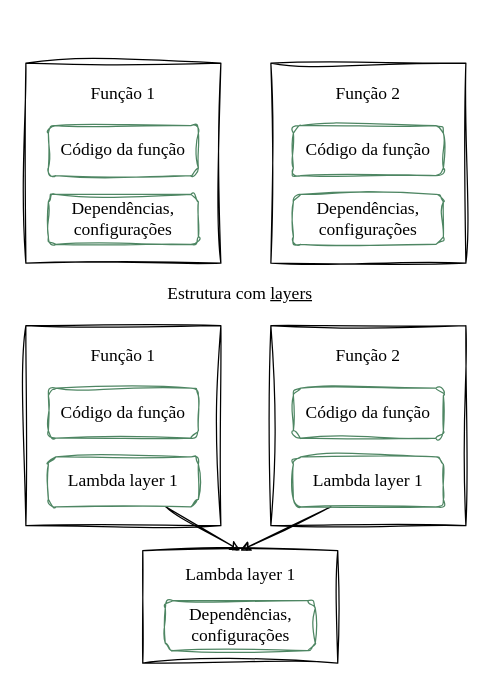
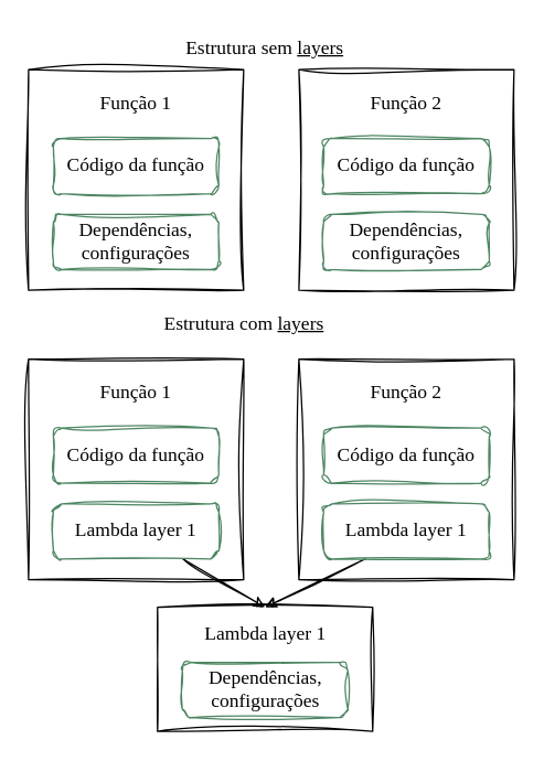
  <mxCell id="0" />
  <mxCell id="1" parent="0" />
  <mxCell id="2" value="" style="rounded=0;whiteSpace=wrap;html=1;sketch=1;hachureGap=4;jiggle=2;curveFitting=1;fontFamily=Architects Daughter;fontSource=https%3A%2F%2Ffonts.googleapis.com%2Fcss%3Ffamily%3DArchitects%2BDaughter;fontSize=14;fillColor=none;" parent="1" vertex="1"><mxGeometry x="20" y="50" width="156" height="160" as="geometry" /></mxCell>
  <mxCell id="3" value="Dependências, configurações" style="rounded=1;whiteSpace=wrap;html=1;sketch=1;hachureGap=4;jiggle=2;curveFitting=1;strokeColor=#4E8663;fontFamily=Architects Daughter;fontSource=https%3A%2F%2Ffonts.googleapis.com%2Fcss%3Ffamily%3DArchitects%2BDaughter;fontSize=14;fillColor=none;fillStyle=solid;" parent="1" vertex="1"><mxGeometry x="38" y="155" width="120" height="40" as="geometry" /></mxCell>
  <mxCell id="4" value="Função 1" style="text;html=1;strokeColor=none;fillColor=none;align=center;verticalAlign=middle;whiteSpace=wrap;rounded=0;sketch=1;hachureGap=4;jiggle=2;fillStyle=solid;curveFitting=1;fontFamily=Architects Daughter;fontSource=https%3A%2F%2Ffonts.googleapis.com%2Fcss%3Ffamily%3DArchitects%2BDaughter;fontSize=14;" parent="1" vertex="1"><mxGeometry x="68" y="60" width="60" height="30" as="geometry" /></mxCell>
  <mxCell id="5" value="Código da função" style="rounded=1;whiteSpace=wrap;html=1;sketch=1;hachureGap=4;jiggle=2;curveFitting=1;strokeColor=#4E8663;fontFamily=Architects Daughter;fontSource=https%3A%2F%2Ffonts.googleapis.com%2Fcss%3Ffamily%3DArchitects%2BDaughter;fontSize=14;fillColor=none;fillStyle=solid;" parent="1" vertex="1"><mxGeometry x="38" y="100" width="120" height="40" as="geometry" /></mxCell>
  <mxCell id="6" value="" style="rounded=0;whiteSpace=wrap;html=1;sketch=1;hachureGap=4;jiggle=2;curveFitting=1;fontFamily=Architects Daughter;fontSource=https%3A%2F%2Ffonts.googleapis.com%2Fcss%3Ffamily%3DArchitects%2BDaughter;fontSize=14;fillColor=none;" parent="1" vertex="1"><mxGeometry x="216" y="50" width="156" height="160" as="geometry" /></mxCell>
  <mxCell id="7" value="Dependências, configurações" style="rounded=1;whiteSpace=wrap;html=1;sketch=1;hachureGap=4;jiggle=2;curveFitting=1;strokeColor=#4E8663;fontFamily=Architects Daughter;fontSource=https%3A%2F%2Ffonts.googleapis.com%2Fcss%3Ffamily%3DArchitects%2BDaughter;fontSize=14;fillColor=none;fillStyle=solid;" parent="1" vertex="1"><mxGeometry x="234" y="155" width="120" height="40" as="geometry" /></mxCell>
  <mxCell id="8" value="Função 2" style="text;html=1;strokeColor=none;fillColor=none;align=center;verticalAlign=middle;whiteSpace=wrap;rounded=0;sketch=1;hachureGap=4;jiggle=2;fillStyle=solid;curveFitting=1;fontFamily=Architects Daughter;fontSource=https%3A%2F%2Ffonts.googleapis.com%2Fcss%3Ffamily%3DArchitects%2BDaughter;fontSize=14;" parent="1" vertex="1"><mxGeometry x="258" y="60" width="72" height="30" as="geometry" /></mxCell>
  <mxCell id="9" value="Código da função" style="rounded=1;whiteSpace=wrap;html=1;sketch=1;hachureGap=4;jiggle=2;curveFitting=1;strokeColor=#4E8663;fontFamily=Architects Daughter;fontSource=https%3A%2F%2Ffonts.googleapis.com%2Fcss%3Ffamily%3DArchitects%2BDaughter;fontSize=14;fillColor=none;fillStyle=solid;" parent="1" vertex="1"><mxGeometry x="234" y="100" width="120" height="40" as="geometry" /></mxCell>
+ <mxCell id="10" value="Estrutura sem &lt;u&gt;layers&lt;/u&gt;" style="text;html=1;strokeColor=none;fillColor=none;align=center;verticalAlign=middle;whiteSpace=wrap;rounded=0;sketch=1;hachureGap=4;jiggle=2;fillStyle=solid;curveFitting=1;fontFamily=Architects Daughter;fontSource=https%3A%2F%2Ffonts.googleapis.com%2Fcss%3Ffamily%3DArchitects%2BDaughter;fontSize=14;" parent="1" vertex="1"><mxGeometry x="96" y="20" width="191" height="30" as="geometry" /></mxCell>
  <mxCell id="11" value="" style="rounded=0;whiteSpace=wrap;html=1;sketch=1;hachureGap=4;jiggle=2;curveFitting=1;fontFamily=Architects Daughter;fontSource=https%3A%2F%2Ffonts.googleapis.com%2Fcss%3Ffamily%3DArchitects%2BDaughter;fontSize=14;fillColor=none;" parent="1" vertex="1"><mxGeometry x="20" y="260" width="156" height="160" as="geometry" /></mxCell>
  <mxCell id="12" style="edgeStyle=none;sketch=1;hachureGap=4;jiggle=2;curveFitting=1;html=1;entryX=0.5;entryY=0;entryDx=0;entryDy=0;fontFamily=Architects Daughter;fontSource=https%3A%2F%2Ffonts.googleapis.com%2Fcss%3Ffamily%3DArchitects%2BDaughter;fontSize=14;" parent="1" source="13" target="23" edge="1"><mxGeometry relative="1" as="geometry" /></mxCell>
  <mxCell id="13" value="Lambda layer 1" style="rounded=1;whiteSpace=wrap;html=1;sketch=1;hachureGap=4;jiggle=2;curveFitting=1;strokeColor=#4E8663;fontFamily=Architects Daughter;fontSource=https%3A%2F%2Ffonts.googleapis.com%2Fcss%3Ffamily%3DArchitects%2BDaughter;fontSize=14;fillColor=none;fillStyle=solid;" parent="1" vertex="1"><mxGeometry x="38" y="365" width="120" height="40" as="geometry" /></mxCell>
  <mxCell id="14" value="Função 1" style="text;html=1;strokeColor=none;fillColor=none;align=center;verticalAlign=middle;whiteSpace=wrap;rounded=0;sketch=1;hachureGap=4;jiggle=2;fillStyle=solid;curveFitting=1;fontFamily=Architects Daughter;fontSource=https%3A%2F%2Ffonts.googleapis.com%2Fcss%3Ffamily%3DArchitects%2BDaughter;fontSize=14;" parent="1" vertex="1"><mxGeometry x="68" y="270" width="60" height="30" as="geometry" /></mxCell>
  <mxCell id="15" value="Código da função" style="rounded=1;whiteSpace=wrap;html=1;sketch=1;hachureGap=4;jiggle=2;curveFitting=1;strokeColor=#4E8663;fontFamily=Architects Daughter;fontSource=https%3A%2F%2Ffonts.googleapis.com%2Fcss%3Ffamily%3DArchitects%2BDaughter;fontSize=14;fillColor=none;fillStyle=solid;" parent="1" vertex="1"><mxGeometry x="38" y="310" width="120" height="40" as="geometry" /></mxCell>
  <mxCell id="16" value="" style="rounded=0;whiteSpace=wrap;html=1;sketch=1;hachureGap=4;jiggle=2;curveFitting=1;fontFamily=Architects Daughter;fontSource=https%3A%2F%2Ffonts.googleapis.com%2Fcss%3Ffamily%3DArchitects%2BDaughter;fontSize=14;fillColor=none;" parent="1" vertex="1"><mxGeometry x="216" y="260" width="156" height="160" as="geometry" /></mxCell>
  <mxCell id="17" style="edgeStyle=none;sketch=1;hachureGap=4;jiggle=2;curveFitting=1;html=1;exitX=0.25;exitY=1;exitDx=0;exitDy=0;entryX=0.5;entryY=0;entryDx=0;entryDy=0;fontFamily=Architects Daughter;fontSource=https%3A%2F%2Ffonts.googleapis.com%2Fcss%3Ffamily%3DArchitects%2BDaughter;fontSize=14;" parent="1" source="18" target="23" edge="1"><mxGeometry relative="1" as="geometry" /></mxCell>
  <mxCell id="18" value="Lambda layer 1" style="rounded=1;whiteSpace=wrap;html=1;sketch=1;hachureGap=4;jiggle=2;curveFitting=1;strokeColor=#4E8663;fontFamily=Architects Daughter;fontSource=https%3A%2F%2Ffonts.googleapis.com%2Fcss%3Ffamily%3DArchitects%2BDaughter;fontSize=14;fillColor=none;fillStyle=solid;" parent="1" vertex="1"><mxGeometry x="234" y="365" width="120" height="40" as="geometry" /></mxCell>
  <mxCell id="19" value="Função 2" style="text;html=1;strokeColor=none;fillColor=none;align=center;verticalAlign=middle;whiteSpace=wrap;rounded=0;sketch=1;hachureGap=4;jiggle=2;fillStyle=solid;curveFitting=1;fontFamily=Architects Daughter;fontSource=https%3A%2F%2Ffonts.googleapis.com%2Fcss%3Ffamily%3DArchitects%2BDaughter;fontSize=14;" parent="1" vertex="1"><mxGeometry x="258" y="270" width="72" height="30" as="geometry" /></mxCell>
  <mxCell id="20" value="Código da função" style="rounded=1;whiteSpace=wrap;html=1;sketch=1;hachureGap=4;jiggle=2;curveFitting=1;strokeColor=#4E8663;fontFamily=Architects Daughter;fontSource=https%3A%2F%2Ffonts.googleapis.com%2Fcss%3Ffamily%3DArchitects%2BDaughter;fontSize=14;fillColor=none;fillStyle=solid;" parent="1" vertex="1"><mxGeometry x="234" y="310" width="120" height="40" as="geometry" /></mxCell>
- <mxCell id="21" value="Estrutura com&amp;nbsp;&lt;u&gt;layers&lt;/u&gt;" style="text;html=1;strokeColor=none;fillColor=none;align=center;verticalAlign=middle;whiteSpace=wrap;rounded=0;sketch=1;hachureGap=4;jiggle=2;fillStyle=solid;curveFitting=1;fontFamily=Architects Daughter;fontSource=https%3A%2F%2Ffonts.googleapis.com%2Fcss%3Ffamily%3DArchitects%2BDaughter;fontSize=14;" parent="1" vertex="1"><mxGeometry x="96" y="220" width="191" height="30" as="geometry" /></mxCell>
+ <mxCell id="21" value="Estrutura com&amp;nbsp;&lt;u&gt;layers&lt;/u&gt;" style="text;html=1;strokeColor=none;fillColor=none;align=center;verticalAlign=middle;whiteSpace=wrap;rounded=0;sketch=1;hachureGap=4;jiggle=2;fillStyle=solid;curveFitting=1;fontFamily=Architects Daughter;fontSource=https%3A%2F%2Ffonts.googleapis.com%2Fcss%3Ffamily%3DArchitects%2BDaughter;fontSize=14;" parent="1" vertex="1"><mxGeometry x="81" y="220" width="191" height="30" as="geometry" /></mxCell>
  <mxCell id="22" value="Dependências, configurações" style="rounded=1;whiteSpace=wrap;html=1;sketch=1;hachureGap=4;jiggle=2;curveFitting=1;strokeColor=#4E8663;fontFamily=Architects Daughter;fontSource=https%3A%2F%2Ffonts.googleapis.com%2Fcss%3Ffamily%3DArchitects%2BDaughter;fontSize=14;fillColor=none;fillStyle=solid;" parent="1" vertex="1"><mxGeometry x="131.5" y="480" width="120" height="40" as="geometry" /></mxCell>
  <mxCell id="23" value="" style="rounded=0;whiteSpace=wrap;html=1;sketch=1;hachureGap=4;jiggle=2;fillStyle=solid;curveFitting=1;fontFamily=Architects Daughter;fontSource=https%3A%2F%2Ffonts.googleapis.com%2Fcss%3Ffamily%3DArchitects%2BDaughter;fontSize=14;fillColor=none;" parent="1" vertex="1"><mxGeometry x="113.5" y="440" width="156" height="90" as="geometry" /></mxCell>
  <mxCell id="24" value="Lambda layer 1" style="text;html=1;strokeColor=none;fillColor=none;align=center;verticalAlign=middle;whiteSpace=wrap;rounded=0;sketch=1;hachureGap=4;jiggle=2;fillStyle=solid;curveFitting=1;fontFamily=Architects Daughter;fontSource=https%3A%2F%2Ffonts.googleapis.com%2Fcss%3Ffamily%3DArchitects%2BDaughter;fontSize=14;" parent="1" vertex="1"><mxGeometry x="141.5" y="445" width="100" height="30" as="geometry" /></mxCell>
